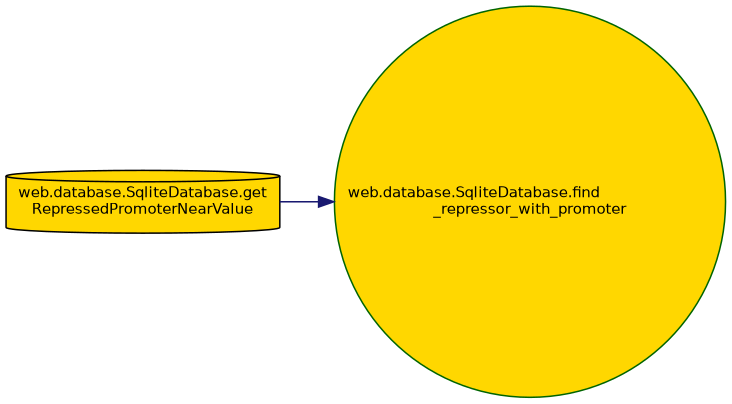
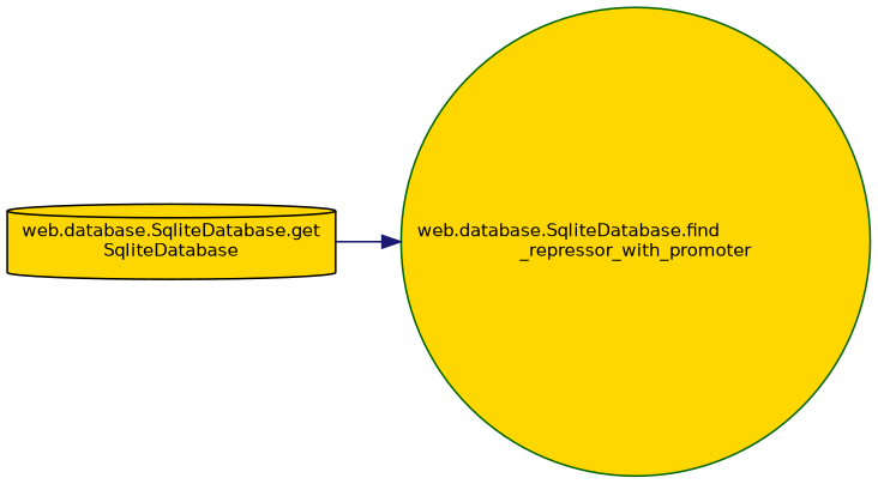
  digraph {
    rankdir=LR
    node [fillcolor=gold fontname=Helvetica fontsize=10 style=filled]
-   n1 [color=black fontcolor=black height=0.2 label="web.database.SqliteDatabase.get\lRepressedPromoterNearValue" shape=cylinder width=0.4]
+   n1 [color=black fontcolor=black height=0.2 label="web.database.SqliteDatabase.get\lSqliteDatabase" shape=cylinder width=0.4]
    n2 [color=darkgreen height=0.2 label="web.database.SqliteDatabase.find\l_repressor_with_promoter" shape=circle width=0.4]
    n1 -> n2 [color=midnightblue fontname=Helvetica fontsize=10 labelfontname=Helvetica labelfontsize=10 style=solid]
  }
